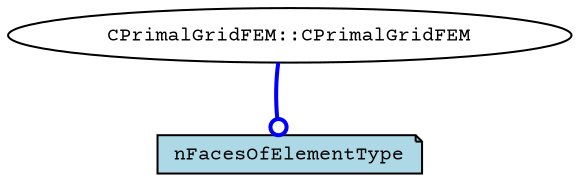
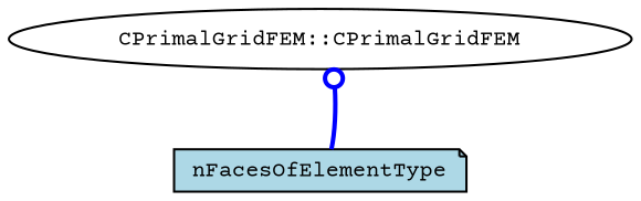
  digraph {
    rankdir=TB
    fontname="Courier Prime"
    node [color=black fontname="Courier Prime" fontsize=10 style=filled]
    n1 [fillcolor=white fontcolor=black height=0.2 label="CPrimalGridFEM::CPrimalGridFEM" shape=ellipse width=0.4]
    n2 [fillcolor=lightblue height=0.2 label=nFacesOfElementType shape=note width=0.4]
-   n1 -> n2 [color=blue fontname="Courier Prime" fontsize=10 labelfontname=Helvetica labelfontsize=10 style=bold arrowhead=odot]
+   n2 -> n1 [color=blue fontname="Courier Prime" fontsize=10 labelfontname=Helvetica labelfontsize=10 style=bold arrowhead=odot]
  }
